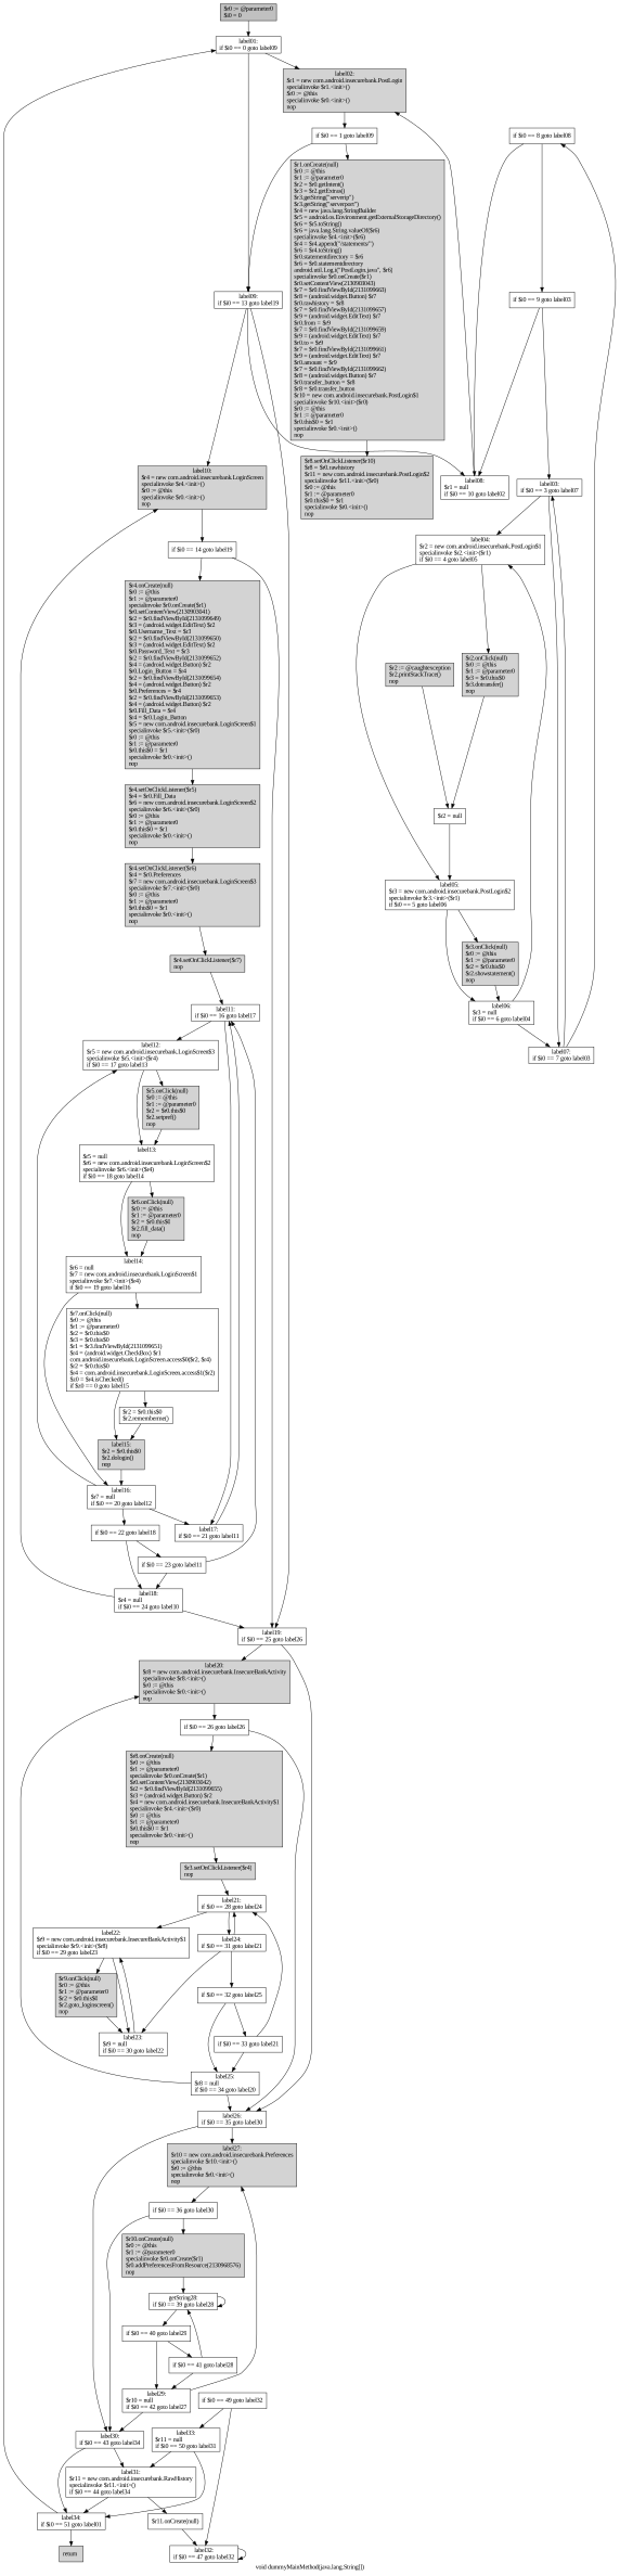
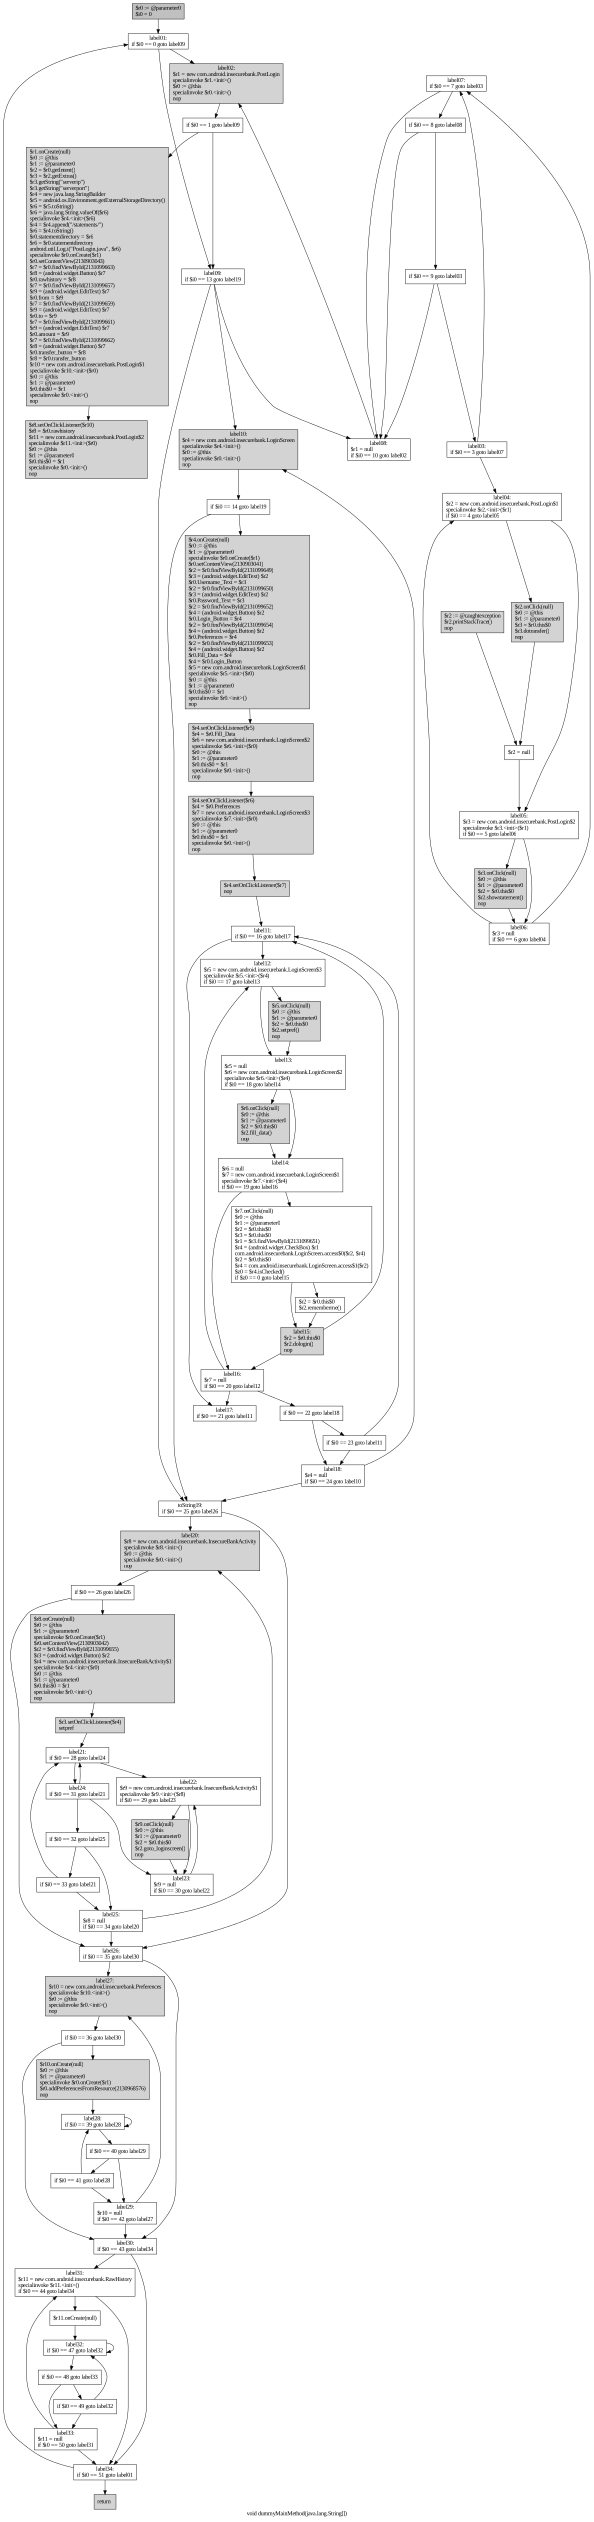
  digraph {
    fontname="Liberation Serif"
    label="void dummyMainMethod(java.lang.String[])"
    node [fontname="Liberation Serif" shape=box]
    edge [fontname="Liberation Serif"]
    n1 [fillcolor=gray label="$r0 := @parameter0\l$i0 = 0\l" style=filled]
    n2 [label="label01:\nif $i0 == 0 goto label09\l"]
    n3 [fillcolor=lightgray label="label02:\n$r1 = new com.android.insecurebank.PostLogin\lspecialinvoke $r1.<init>()\l$r0 := @this\lspecialinvoke $r0.<init>()\lnop\l" style=filled]
    n4 [label="label09:\nif $i0 == 13 goto label19\l"]
    n5 [label="if $i0 == 1 goto label09\l"]
    n6 [fillcolor=lightgray label="label10:\n$r4 = new com.android.insecurebank.LoginScreen\lspecialinvoke $r4.<init>()\l$r0 := @this\lspecialinvoke $r0.<init>()\lnop\l" style=filled]
-   n7 [label="label19:\nif $i0 == 25 goto label26\l"]
+   n7 [label="toString19:\nif $i0 == 25 goto label26\l"]
    n8 [label="label08:\n$r1 = null\lif $i0 == 10 goto label02\l"]
    n9 [fillcolor=lightgray label="$r1.onCreate(null)\l$r0 := @this\l$r1 := @parameter0\l$r2 = $r0.getIntent()\l$r3 = $r2.getExtras()\l$r3.getString(\"serverip\")\l$r3.getString(\"serverport\")\l$r4 = new java.lang.StringBuilder\l$r5 = android.os.Environment.getExternalStorageDirectory()\l$r6 = $r5.toString()\l$r6 = java.lang.String.valueOf($r6)\lspecialinvoke $r4.<init>($r6)\l$r4 = $r4.append(\"/statements/\")\l$r6 = $r4.toString()\l$r0.statementdirectory = $r6\l$r6 = $r0.statementdirectory\landroid.util.Log.i(\"PostLogin.java\", $r6)\lspecialinvoke $r0.onCreate($r1)\l$r0.setContentView(2130903043)\l$r7 = $r0.findViewById(2131099663)\l$r8 = (android.widget.Button) $r7\l$r0.rawhistory = $r8\l$r7 = $r0.findViewById(2131099657)\l$r9 = (android.widget.EditText) $r7\l$r0.from = $r9\l$r7 = $r0.findViewById(2131099659)\l$r9 = (android.widget.EditText) $r7\l$r0.to = $r9\l$r7 = $r0.findViewById(2131099661)\l$r9 = (android.widget.EditText) $r7\l$r0.amount = $r9\l$r7 = $r0.findViewById(2131099662)\l$r8 = (android.widget.Button) $r7\l$r0.transfer_button = $r8\l$r8 = $r0.transfer_button\l$r10 = new com.android.insecurebank.PostLogin$1\lspecialinvoke $r10.<init>($r0)\l$r0 := @this\l$r1 := @parameter0\l$r0.this$0 = $r1\lspecialinvoke $r0.<init>()\lnop\l" style=filled]
    n10 [label="if $i0 == 14 goto label19\l"]
    n11 [fillcolor=lightgray label="label20:\n$r8 = new com.android.insecurebank.InsecureBankActivity\lspecialinvoke $r8.<init>()\l$r0 := @this\lspecialinvoke $r0.<init>()\lnop\l" style=filled]
    n12 [label="label26:\nif $i0 == 35 goto label30\l"]
    n13 [fillcolor=lightgray label="$r8.setOnClickListener($r10)\l$r8 = $r0.rawhistory\l$r11 = new com.android.insecurebank.PostLogin$2\lspecialinvoke $r11.<init>($r0)\l$r0 := @this\l$r1 := @parameter0\l$r0.this$0 = $r1\lspecialinvoke $r0.<init>()\lnop\l" style=filled]
-   n14 [label="getString28:\nif $i0 == 39 goto label28\l"]
+   n14 [label="label28:\nif $i0 == 39 goto label28\l"]
    n15 [label="if $i0 == 40 goto label29\l"]
    n16 [label="if $i0 == 41 goto label28\l"]
    n17 [label="label29:\n$r10 = null\lif $i0 == 42 goto label27\l"]
    n18 [label="label03:\nif $i0 == 3 goto label07\l"]
    n19 [label="label04:\n$r2 = new com.android.insecurebank.PostLogin$1\lspecialinvoke $r2.<init>($r1)\lif $i0 == 4 goto label05\l"]
    n20 [label="label07:\nif $i0 == 7 goto label03\l"]
    n21 [fillcolor=lightgray label="$r2.onClick(null)\l$r0 := @this\l$r1 := @parameter0\l$r3 = $r0.this$0\l$r3.dotransfer()\lnop\l" style=filled]
    n22 [label="label05:\n$r3 = new com.android.insecurebank.PostLogin$2\lspecialinvoke $r3.<init>($r1)\lif $i0 == 5 goto label06\l"]
    n23 [label="if $i0 == 8 goto label08\l"]
    n24 [label="$r2 = null\l"]
    n25 [fillcolor=lightgray label="$r3.onClick(null)\l$r0 := @this\l$r1 := @parameter0\l$r2 = $r0.this$0\l$r2.showstatement()\lnop\l" style=filled]
    n26 [label="label06:\n$r3 = null\lif $i0 == 6 goto label04\l"]
    n27 [label="if $i0 == 9 goto label03\l"]
    n28 [fillcolor=lightgray label="$r2 := @caughtexception\l$r2.printStackTrace()\lnop\l" style=filled]
    n29 [fillcolor=lightgray label="$r4.onCreate(null)\l$r0 := @this\l$r1 := @parameter0\lspecialinvoke $r0.onCreate($r1)\l$r0.setContentView(2130903041)\l$r2 = $r0.findViewById(2131099649)\l$r3 = (android.widget.EditText) $r2\l$r0.Username_Text = $r3\l$r2 = $r0.findViewById(2131099650)\l$r3 = (android.widget.EditText) $r2\l$r0.Password_Text = $r3\l$r2 = $r0.findViewById(2131099652)\l$r4 = (android.widget.Button) $r2\l$r0.Login_Button = $r4\l$r2 = $r0.findViewById(2131099654)\l$r4 = (android.widget.Button) $r2\l$r0.Preferences = $r4\l$r2 = $r0.findViewById(2131099653)\l$r4 = (android.widget.Button) $r2\l$r0.Fill_Data = $r4\l$r4 = $r0.Login_Button\l$r5 = new com.android.insecurebank.LoginScreen$1\lspecialinvoke $r5.<init>($r0)\l$r0 := @this\l$r1 := @parameter0\l$r0.this$0 = $r1\lspecialinvoke $r0.<init>()\lnop\l" style=filled]
    n30 [label="if $i0 == 26 goto label26\l"]
    n31 [fillcolor=lightgray label="label27:\n$r10 = new com.android.insecurebank.Preferences\lspecialinvoke $r10.<init>()\l$r0 := @this\lspecialinvoke $r0.<init>()\lnop\l" style=filled]
    n32 [label="label30:\nif $i0 == 43 goto label34\l"]
    n33 [fillcolor=lightgray label="$r4.setOnClickListener($r5)\l$r4 = $r0.Fill_Data\l$r6 = new com.android.insecurebank.LoginScreen$2\lspecialinvoke $r6.<init>($r0)\l$r0 := @this\l$r1 := @parameter0\l$r0.this$0 = $r1\lspecialinvoke $r0.<init>()\lnop\l" style=filled]
    n34 [fillcolor=lightgray label="$r4.setOnClickListener($r6)\l$r4 = $r0.Preferences\l$r7 = new com.android.insecurebank.LoginScreen$3\lspecialinvoke $r7.<init>($r0)\l$r0 := @this\l$r1 := @parameter0\l$r0.this$0 = $r1\lspecialinvoke $r0.<init>()\lnop\l" style=filled]
    n35 [fillcolor=lightgray label="$r4.setOnClickListener($r7)\lnop\l" style=filled]
    n36 [label="label11:\nif $i0 == 16 goto label17\l"]
    n37 [label="label12:\n$r5 = new com.android.insecurebank.LoginScreen$3\lspecialinvoke $r5.<init>($r4)\lif $i0 == 17 goto label13\l"]
    n38 [label="label17:\nif $i0 == 21 goto label11\l"]
    n39 [fillcolor=lightgray label="$r5.onClick(null)\l$r0 := @this\l$r1 := @parameter0\l$r2 = $r0.this$0\l$r2.setpref()\lnop\l" style=filled]
    n40 [label="label13:\n$r5 = null\l$r6 = new com.android.insecurebank.LoginScreen$2\lspecialinvoke $r6.<init>($r4)\lif $i0 == 18 goto label14\l"]
    n41 [fillcolor=lightgray label="$r6.onClick(null)\l$r0 := @this\l$r1 := @parameter0\l$r2 = $r0.this$0\l$r2.fill_data()\lnop\l" style=filled]
    n42 [label="label14:\n$r6 = null\l$r7 = new com.android.insecurebank.LoginScreen$1\lspecialinvoke $r7.<init>($r4)\lif $i0 == 19 goto label16\l"]
    n43 [label="if $i0 == 22 goto label18\l"]
    n44 [label="if $i0 == 23 goto label11\l"]
    n45 [label="label18:\n$r4 = null\lif $i0 == 24 goto label10\l"]
    n46 [label="$r7.onClick(null)\l$r0 := @this\l$r1 := @parameter0\l$r2 = $r0.this$0\l$r3 = $r0.this$0\l$r1 = $r3.findViewById(2131099651)\l$r4 = (android.widget.CheckBox) $r1\lcom.android.insecurebank.LoginScreen.access$0($r2, $r4)\l$r2 = $r0.this$0\l$r4 = com.android.insecurebank.LoginScreen.access$1($r2)\l$z0 = $r4.isChecked()\lif $z0 == 0 goto label15\l"]
    n47 [label="label16:\n$r7 = null\lif $i0 == 20 goto label12\l"]
    n48 [label="$r2 = $r0.this$0\l$r2.rememberme()\l"]
    n49 [fillcolor=lightgray label="label15:\n$r2 = $r0.this$0\l$r2.dologin()\lnop\l" style=filled]
    n50 [fillcolor=lightgray label="$r8.onCreate(null)\l$r0 := @this\l$r1 := @parameter0\lspecialinvoke $r0.onCreate($r1)\l$r0.setContentView(2130903042)\l$r2 = $r0.findViewById(2131099655)\l$r3 = (android.widget.Button) $r2\l$r4 = new com.android.insecurebank.InsecureBankActivity$1\lspecialinvoke $r4.<init>($r0)\l$r0 := @this\l$r1 := @parameter0\l$r0.this$0 = $r1\lspecialinvoke $r0.<init>()\lnop\l" style=filled]
    n51 [label="if $i0 == 36 goto label30\l"]
    n52 [label="label31:\n$r11 = new com.android.insecurebank.RawHistory\lspecialinvoke $r11.<init>()\lif $i0 == 44 goto label34\l"]
    n53 [label="label34:\nif $i0 == 51 goto label01\l"]
-   n54 [fillcolor=lightgray label="$r3.setOnClickListener($r4)\lnop\l" style=filled]
+   n54 [fillcolor=lightgray label="$r3.setOnClickListener($r4)\lsetpref\l" style=filled]
    n55 [label="label21:\nif $i0 == 28 goto label24\l"]
    n56 [label="label22:\n$r9 = new com.android.insecurebank.InsecureBankActivity$1\lspecialinvoke $r9.<init>($r8)\lif $i0 == 29 goto label23\l"]
    n57 [label="label24:\nif $i0 == 31 goto label21\l"]
    n58 [fillcolor=lightgray label="$r9.onClick(null)\l$r0 := @this\l$r1 := @parameter0\l$r2 = $r0.this$0\l$r2.goto_loginscreen()\lnop\l" style=filled]
    n59 [label="label23:\n$r9 = null\lif $i0 == 30 goto label22\l"]
    n60 [label="if $i0 == 32 goto label25\l"]
    n61 [label="if $i0 == 33 goto label21\l"]
    n62 [label="label25:\n$r8 = null\lif $i0 == 34 goto label20\l"]
    n63 [fillcolor=lightgray label="$r10.onCreate(null)\l$r0 := @this\l$r1 := @parameter0\lspecialinvoke $r0.onCreate($r1)\l$r0.addPreferencesFromResource(2130968576)\lnop\l" style=filled]
    n64 [label="$r11.onCreate(null)\l"]
    n65 [fillcolor=lightgray label="return\l" style=filled]
    n66 [label="label32:\nif $i0 == 47 goto label32\l"]
+   n67 [label="if $i0 == 48 goto label33\l"]
    n68 [label="if $i0 == 49 goto label32\l"]
    n69 [label="label33:\n$r11 = null\lif $i0 == 50 goto label31\l"]
    n1 -> n2
    n2 -> n3
    n2 -> n4
    n3 -> n5
    n4 -> n6
    n4 -> n7
    n4 -> n8
    n5 -> n4
    n5 -> n9
    n6 -> n10
    n7 -> n11
    n7 -> n12
    n8 -> n3
    n9 -> n13
    n10 -> n7
    n10 -> n29
    n11 -> n30
    n12 -> n31
    n12 -> n32
    n14 -> n14
    n14 -> n15
    n15 -> n16
    n15 -> n17
    n16 -> n14
    n16 -> n17
    n17 -> n31
    n17 -> n32
    n18 -> n19
    n18 -> n20
    n19 -> n21
    n19 -> n22
-   n20 -> n18
+   n20 -> n8
    n20 -> n23
    n21 -> n24
    n22 -> n25
    n22 -> n26
    n23 -> n8
    n23 -> n27
    n24 -> n22
    n25 -> n26
    n26 -> n19
    n26 -> n20
    n27 -> n8
    n27 -> n18
    n28 -> n24
    n29 -> n33
    n30 -> n12
    n30 -> n50
    n31 -> n51
    n32 -> n52
    n32 -> n53
    n33 -> n34
    n34 -> n35
    n35 -> n36
    n36 -> n37
    n36 -> n38
    n37 -> n39
    n37 -> n40
-   n38 -> n36
+   n49 -> n36
    n39 -> n40
    n40 -> n41
    n40 -> n42
    n41 -> n42
    n42 -> n46
    n42 -> n47
    n43 -> n44
    n43 -> n45
    n44 -> n36
    n44 -> n45
    n45 -> n6
    n45 -> n7
    n46 -> n48
    n46 -> n49
    n47 -> n37
    n47 -> n38
    n47 -> n43
    n48 -> n49
    n49 -> n47
    n50 -> n54
    n51 -> n32
    n51 -> n63
    n52 -> n53
    n52 -> n64
    n53 -> n2
    n53 -> n65
    n54 -> n55
    n55 -> n56
    n55 -> n57
    n56 -> n58
    n56 -> n59
    n57 -> n55
    n57 -> n59
    n57 -> n60
    n58 -> n59
    n59 -> n56
    n60 -> n61
    n60 -> n62
    n61 -> n55
    n61 -> n62
    n62 -> n11
    n62 -> n12
    n63 -> n14
    n64 -> n66
    n66 -> n66
+   n66 -> n67
+   n67 -> n68
+   n67 -> n69
    n68 -> n66
    n68 -> n69
    n69 -> n52
    n69 -> n53
  }
